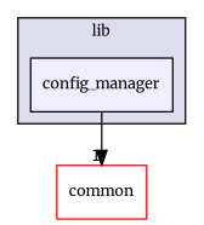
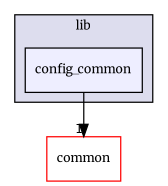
  digraph {
    compound=true
    fontname=Merriweather
    node [fontname=Merriweather fontsize=10 shape=box style=filled]
-   n1 [fillcolor="#eeeeff" label=config_manager pencolor=black]
+   n1 [fillcolor="#eeeeff" label=config_common pencolor=black]
    n2 [color=red fillcolor=white label=common]
    subgraph cluster_1 {
      bgcolor="#ddddee"
      fontsize=10
      label=lib
      pencolor=black
      n1
    }
    n1 -> n2 [headlabel=1 labeldistance=1.5 labelfontname=Helvetica labelfontsize=10 fontname=Merriweather]
  }
